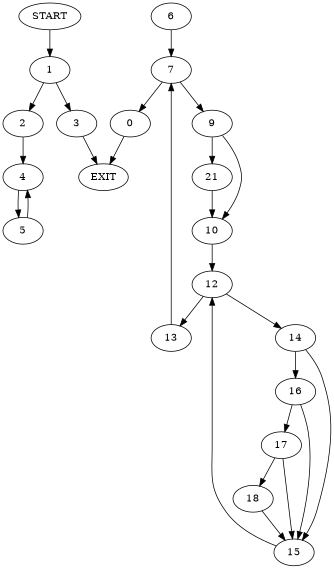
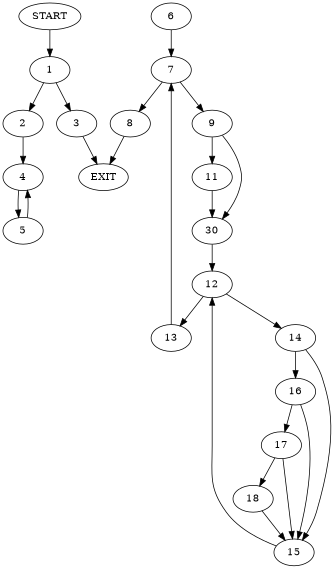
  digraph {
    n1 [label=START]
    1
    2
    3
    n5 [label=EXIT]
    4
    5
    6
    7
-   8 [label=0]
+   8
    9
-   10
-   11 [label=21]
+   10 [label=30]
+   11
    12
    13
    14
    15
    16
    17
    18
    n1 -> 1
    1 -> 2
    1 -> 3
    2 -> 4
    3 -> n5
    4 -> 5
    5 -> 4
    6 -> 7
    7 -> 8
    7 -> 9
    8 -> n5
    9 -> 10
    9 -> 11
    10 -> 12
    11 -> 10
    12 -> 13
    12 -> 14
    13 -> 7
    14 -> 15
    14 -> 16
    15 -> 12
    16 -> 15
    16 -> 17
    17 -> 15
    17 -> 18
    18 -> 15
  }
